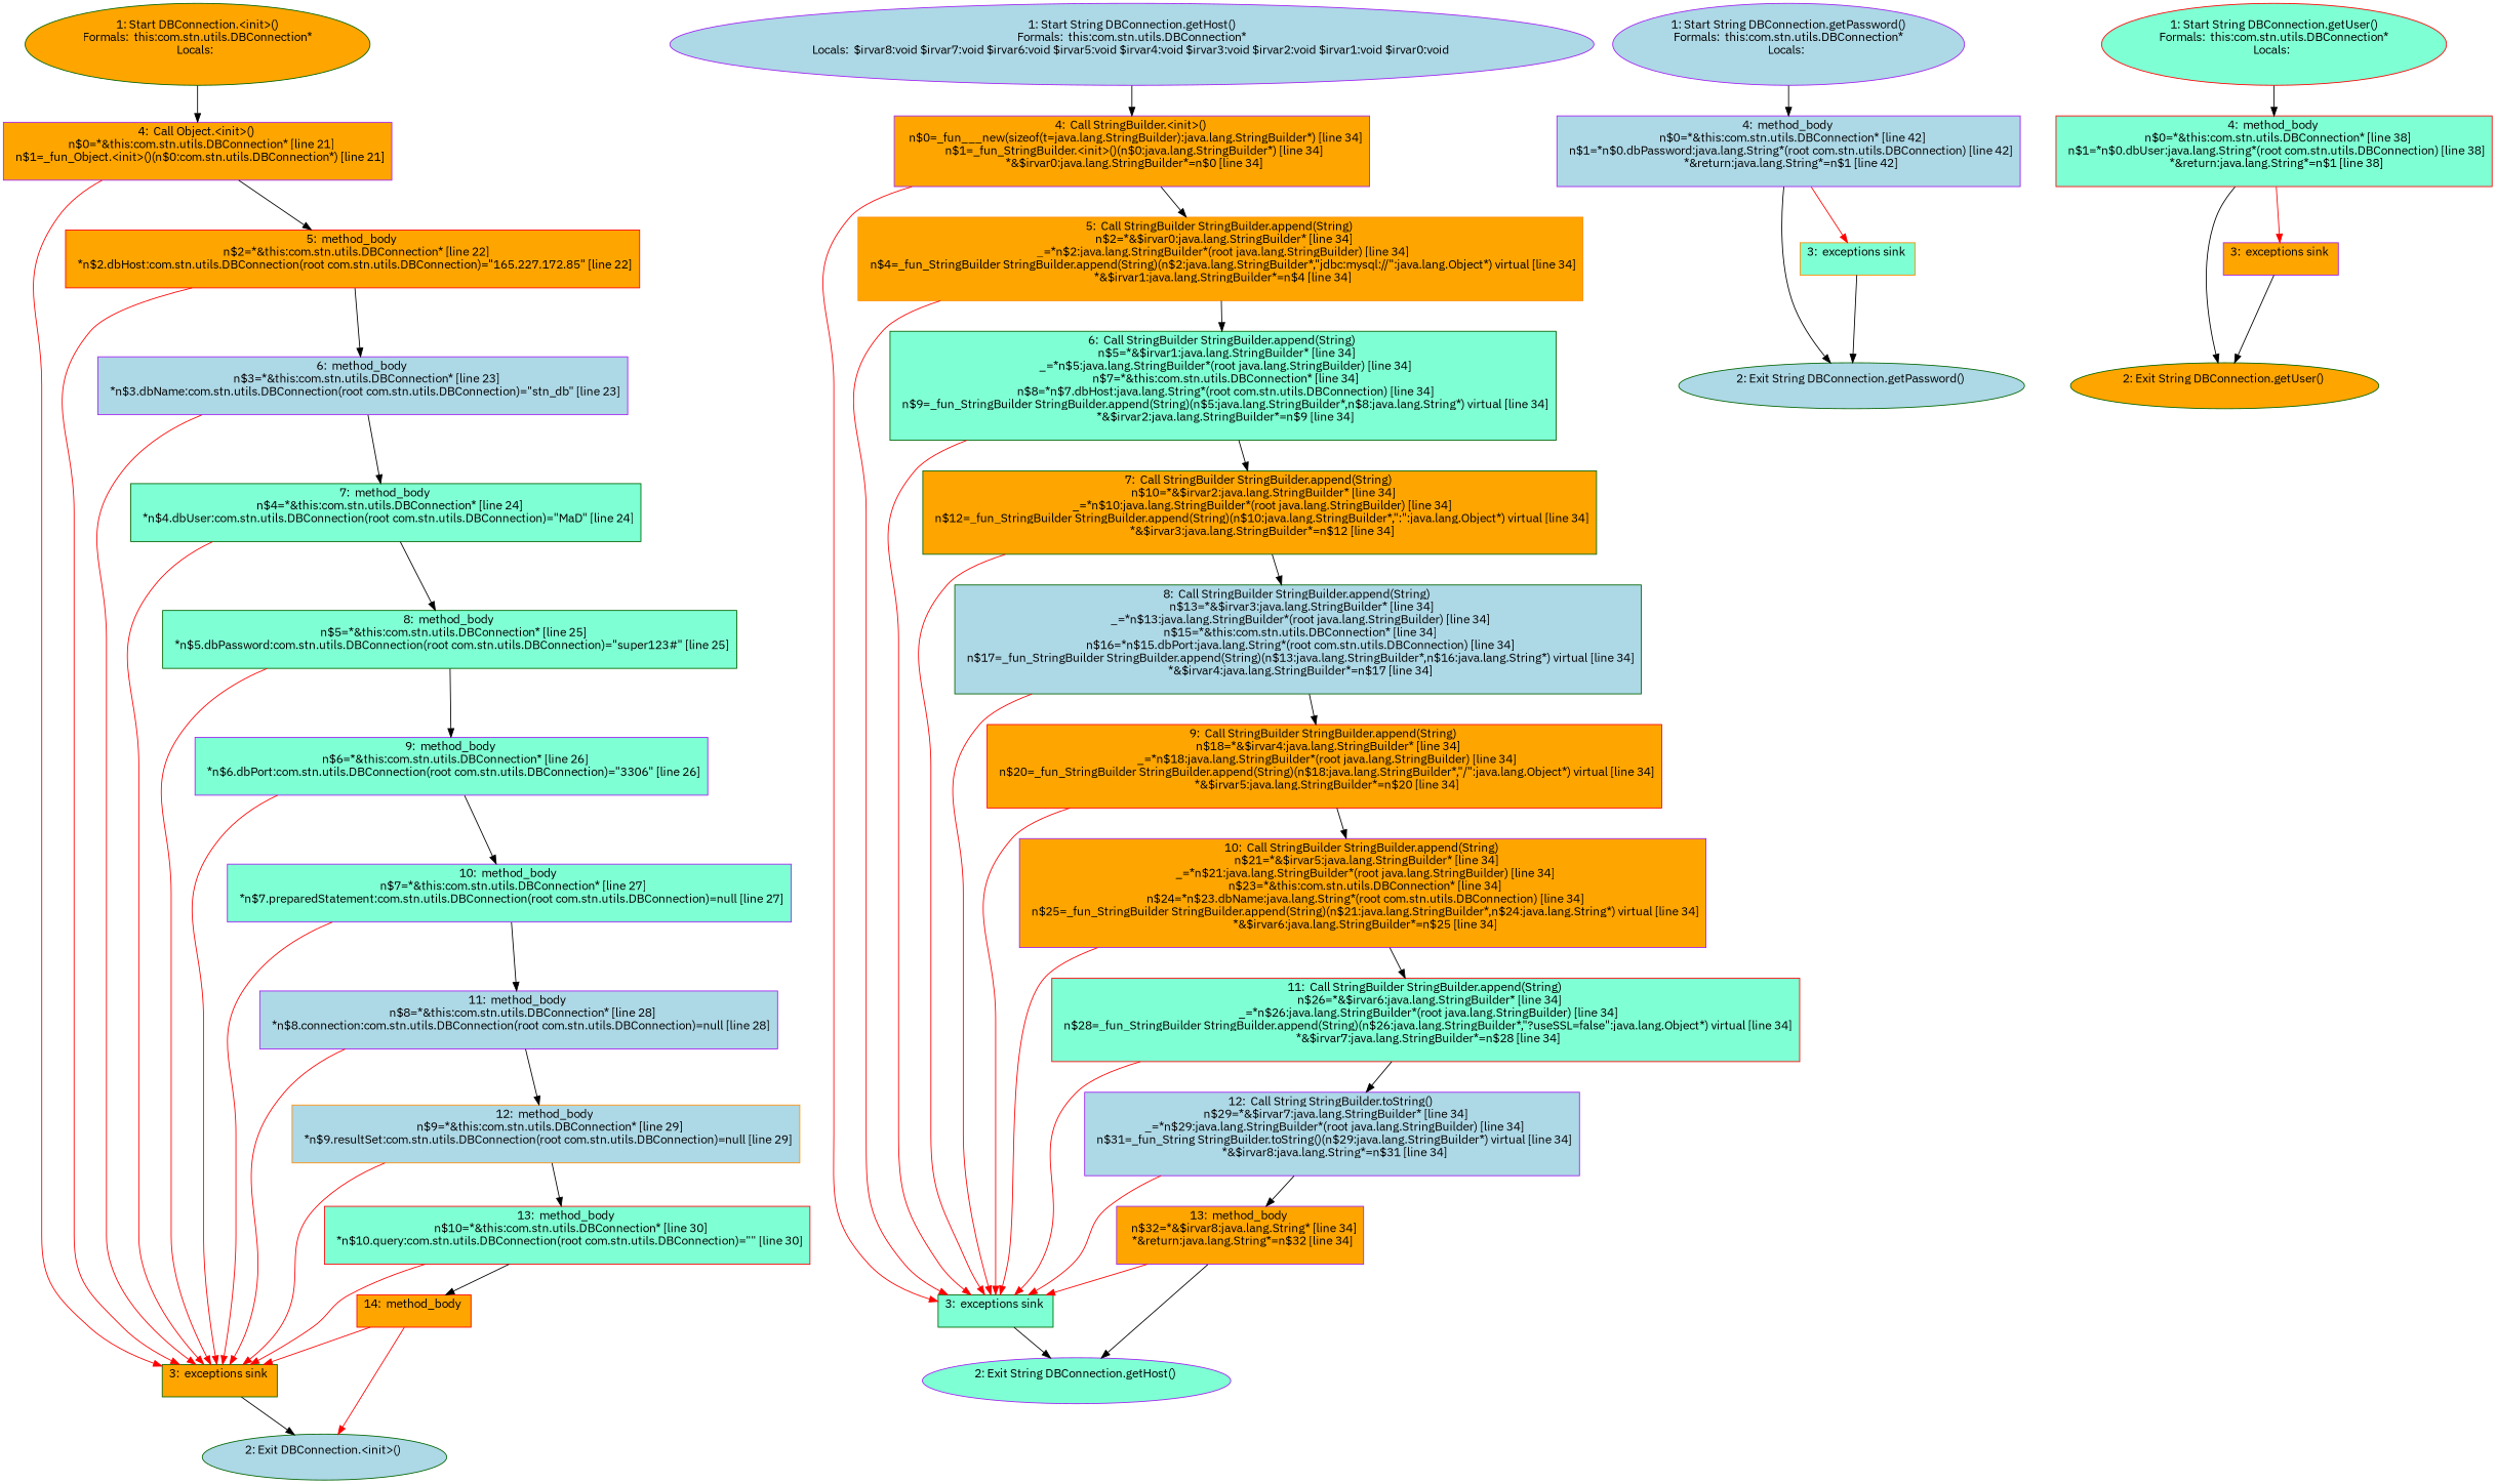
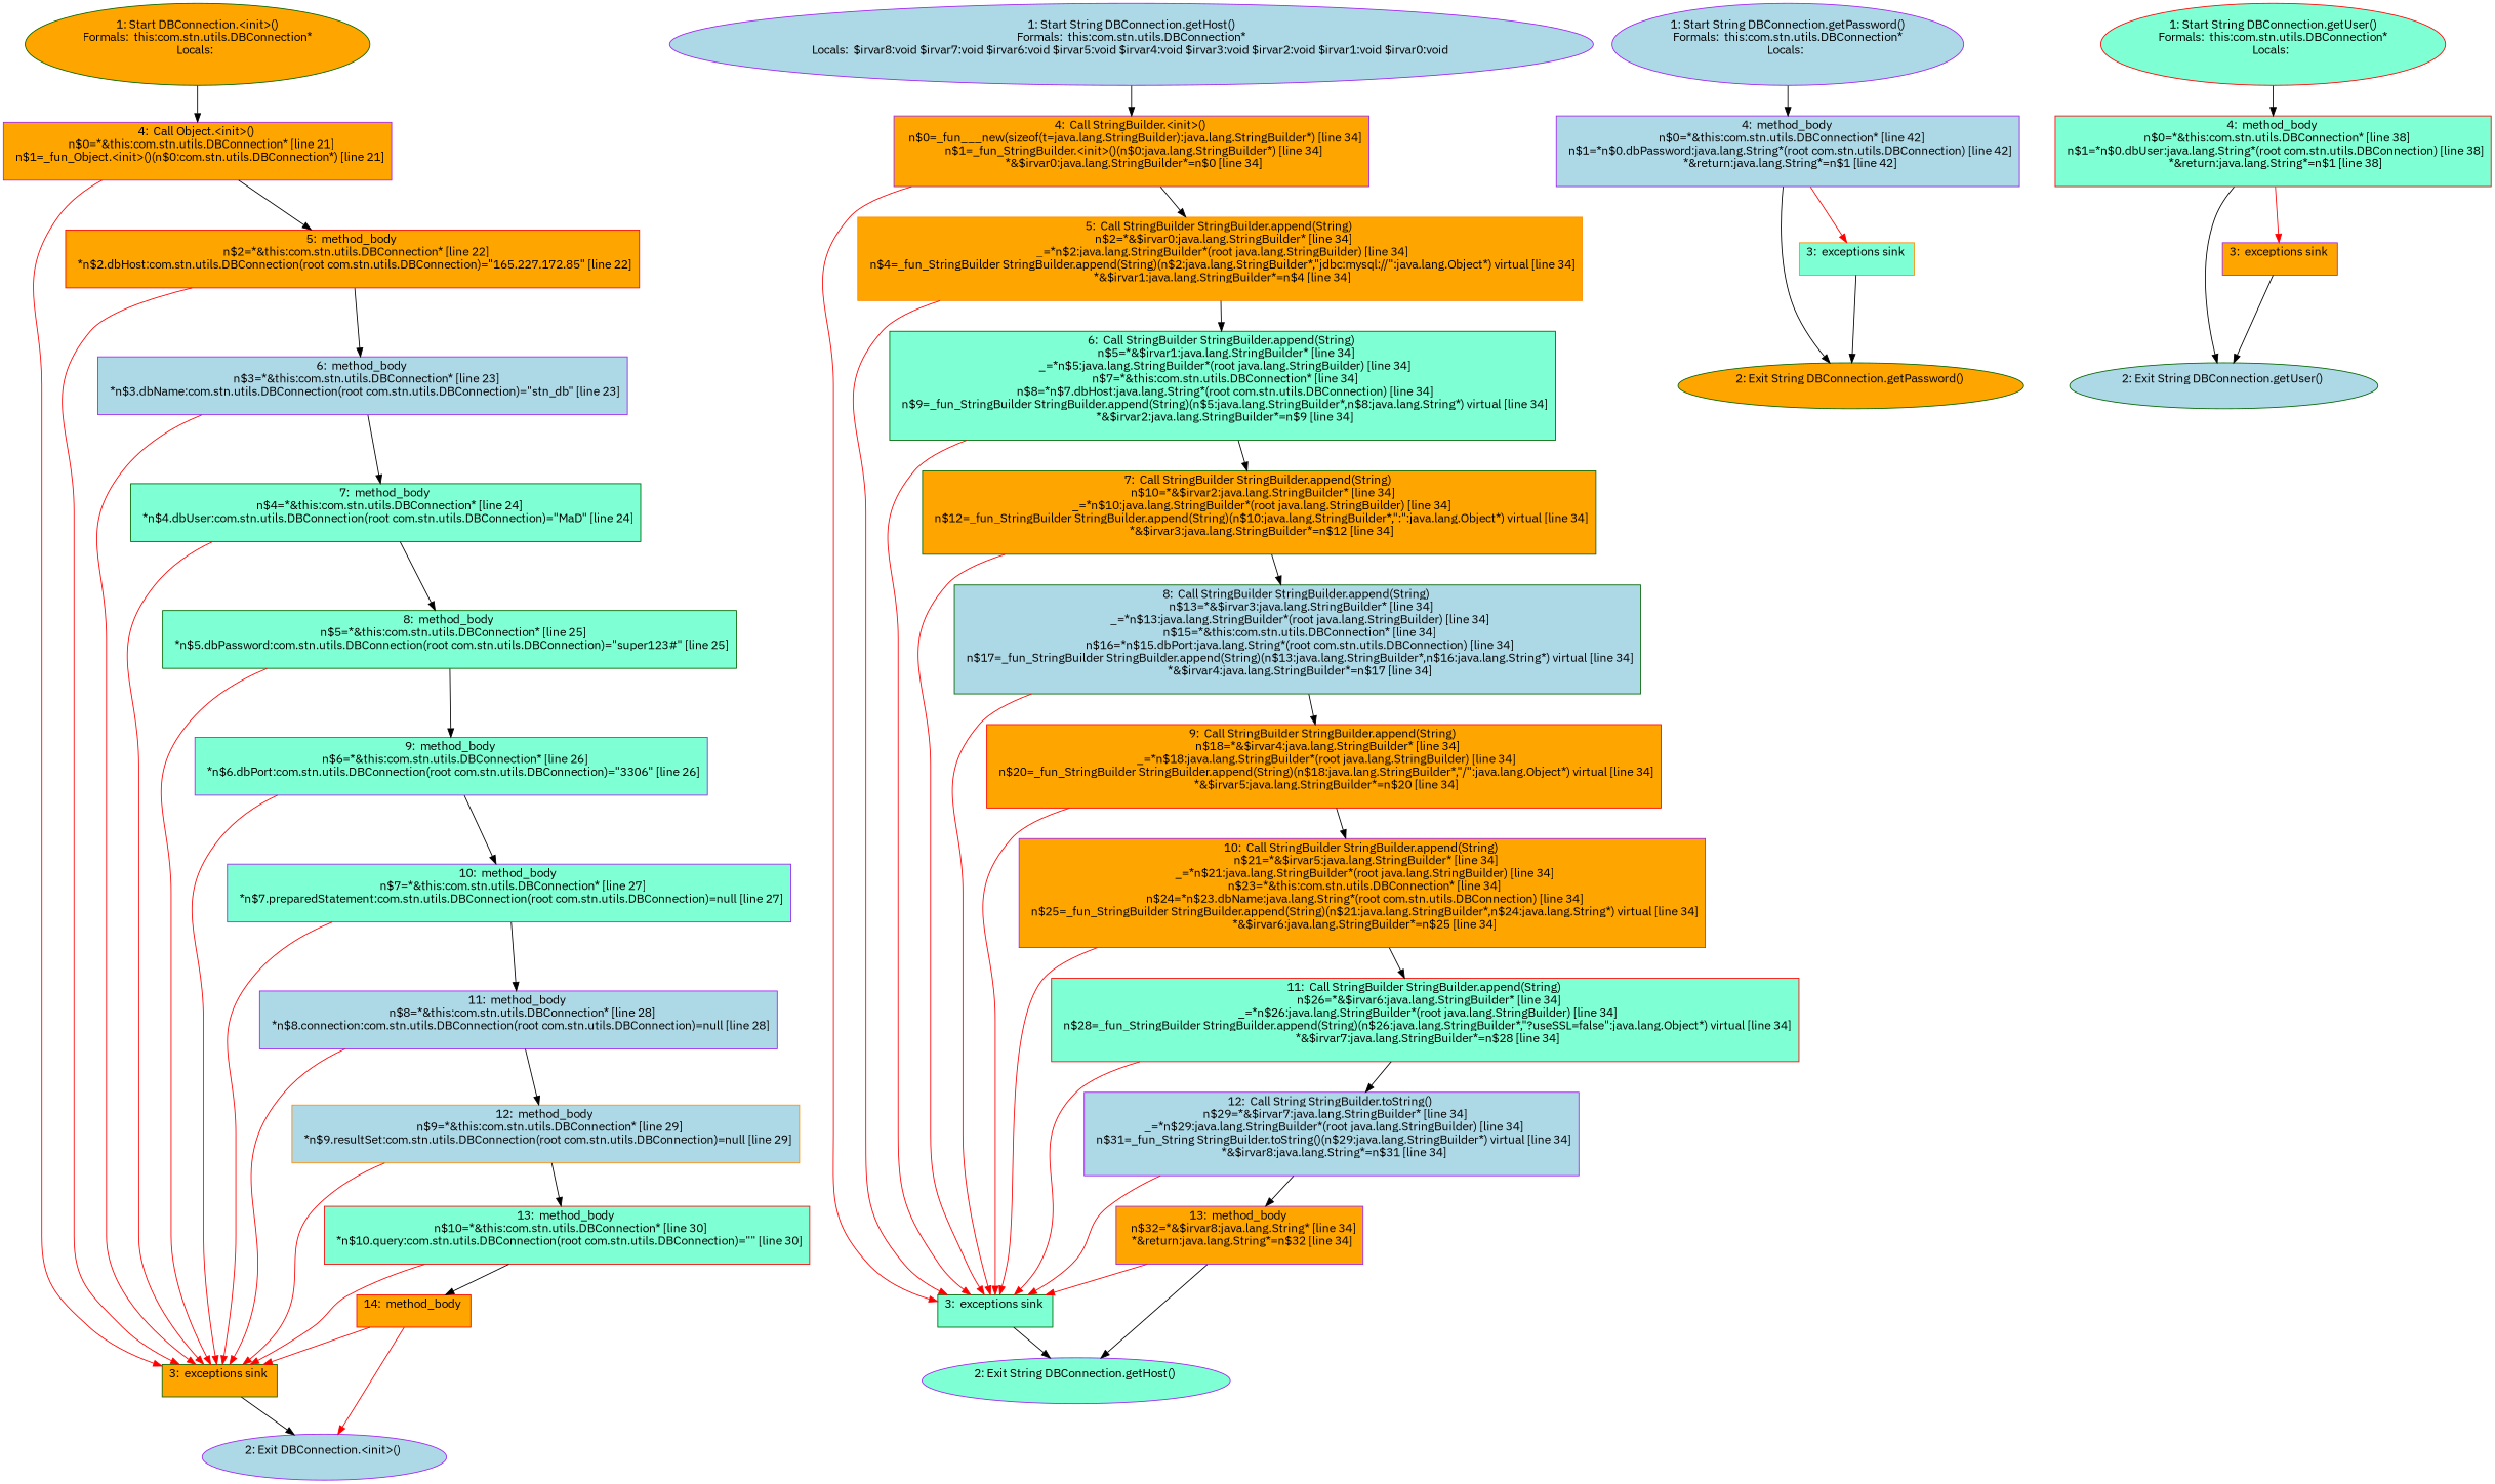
  digraph {
    fontname="IBM Plex Sans"
    node [color=purple fillcolor=orange fontname="IBM Plex Sans" style=filled shape=box]
    edge [fontname="IBM Plex Sans"]
    n1 [color=darkgreen label="1: Start DBConnection.<init>()\nFormals:  this:com.stn.utils.DBConnection*\nLocals:  \n  " shape=""]
    n2 [label="4:  Call Object.<init>() \n   n$0=*&this:com.stn.utils.DBConnection* [line 21]\n  n$1=_fun_Object.<init>()(n$0:com.stn.utils.DBConnection*) [line 21]\n "]
    n3 [color=darkgreen label="3:  exceptions sink \n  "]
    n4 [color=red label="5:  method_body \n   n$2=*&this:com.stn.utils.DBConnection* [line 22]\n  *n$2.dbHost:com.stn.utils.DBConnection(root com.stn.utils.DBConnection)=\"165.227.172.85\" [line 22]\n "]
-   n5 [color=darkgreen fillcolor=lightblue label="2: Exit DBConnection.<init>() \n  " shape=""]
+   n5 [fillcolor=lightblue label="2: Exit DBConnection.<init>() \n  " shape=""]
    n6 [fillcolor=lightblue label="6:  method_body \n   n$3=*&this:com.stn.utils.DBConnection* [line 23]\n  *n$3.dbName:com.stn.utils.DBConnection(root com.stn.utils.DBConnection)=\"stn_db\" [line 23]\n "]
    n7 [color=darkgreen fillcolor=aquamarine label="7:  method_body \n   n$4=*&this:com.stn.utils.DBConnection* [line 24]\n  *n$4.dbUser:com.stn.utils.DBConnection(root com.stn.utils.DBConnection)=\"MaD\" [line 24]\n "]
    n8 [color=darkgreen fillcolor=aquamarine label="8:  method_body \n   n$5=*&this:com.stn.utils.DBConnection* [line 25]\n  *n$5.dbPassword:com.stn.utils.DBConnection(root com.stn.utils.DBConnection)=\"super123#\" [line 25]\n "]
    n9 [fillcolor=aquamarine label="9:  method_body \n   n$6=*&this:com.stn.utils.DBConnection* [line 26]\n  *n$6.dbPort:com.stn.utils.DBConnection(root com.stn.utils.DBConnection)=\"3306\" [line 26]\n "]
    n10 [fillcolor=aquamarine label="10:  method_body \n   n$7=*&this:com.stn.utils.DBConnection* [line 27]\n  *n$7.preparedStatement:com.stn.utils.DBConnection(root com.stn.utils.DBConnection)=null [line 27]\n "]
    n11 [fillcolor=lightblue label="11:  method_body \n   n$8=*&this:com.stn.utils.DBConnection* [line 28]\n  *n$8.connection:com.stn.utils.DBConnection(root com.stn.utils.DBConnection)=null [line 28]\n "]
    n12 [color=darkorange fillcolor=lightblue label="12:  method_body \n   n$9=*&this:com.stn.utils.DBConnection* [line 29]\n  *n$9.resultSet:com.stn.utils.DBConnection(root com.stn.utils.DBConnection)=null [line 29]\n "]
    n13 [color=red fillcolor=aquamarine label="13:  method_body \n   n$10=*&this:com.stn.utils.DBConnection* [line 30]\n  *n$10.query:com.stn.utils.DBConnection(root com.stn.utils.DBConnection)=\"\" [line 30]\n "]
    n14 [color=red label="14:  method_body \n  "]
    n15 [fillcolor=lightblue label="1: Start String DBConnection.getHost()\nFormals:  this:com.stn.utils.DBConnection*\nLocals:  $irvar8:void $irvar7:void $irvar6:void $irvar5:void $irvar4:void $irvar3:void $irvar2:void $irvar1:void $irvar0:void \n  " shape=""]
    n16 [label="4:  Call StringBuilder.<init>() \n   n$0=_fun___new(sizeof(t=java.lang.StringBuilder):java.lang.StringBuilder*) [line 34]\n  n$1=_fun_StringBuilder.<init>()(n$0:java.lang.StringBuilder*) [line 34]\n  *&$irvar0:java.lang.StringBuilder*=n$0 [line 34]\n "]
    n17 [color=darkgreen fillcolor=aquamarine label="3:  exceptions sink \n  "]
    n18 [color=darkorange label="5:  Call StringBuilder StringBuilder.append(String) \n   n$2=*&$irvar0:java.lang.StringBuilder* [line 34]\n  _=*n$2:java.lang.StringBuilder*(root java.lang.StringBuilder) [line 34]\n  n$4=_fun_StringBuilder StringBuilder.append(String)(n$2:java.lang.StringBuilder*,\"jdbc:mysql://\":java.lang.Object*) virtual [line 34]\n  *&$irvar1:java.lang.StringBuilder*=n$4 [line 34]\n "]
    n19 [fillcolor=aquamarine label="2: Exit String DBConnection.getHost() \n  " shape=""]
    n20 [color=darkgreen fillcolor=aquamarine label="6:  Call StringBuilder StringBuilder.append(String) \n   n$5=*&$irvar1:java.lang.StringBuilder* [line 34]\n  _=*n$5:java.lang.StringBuilder*(root java.lang.StringBuilder) [line 34]\n  n$7=*&this:com.stn.utils.DBConnection* [line 34]\n  n$8=*n$7.dbHost:java.lang.String*(root com.stn.utils.DBConnection) [line 34]\n  n$9=_fun_StringBuilder StringBuilder.append(String)(n$5:java.lang.StringBuilder*,n$8:java.lang.String*) virtual [line 34]\n  *&$irvar2:java.lang.StringBuilder*=n$9 [line 34]\n "]
    n21 [color=darkgreen label="7:  Call StringBuilder StringBuilder.append(String) \n   n$10=*&$irvar2:java.lang.StringBuilder* [line 34]\n  _=*n$10:java.lang.StringBuilder*(root java.lang.StringBuilder) [line 34]\n  n$12=_fun_StringBuilder StringBuilder.append(String)(n$10:java.lang.StringBuilder*,\":\":java.lang.Object*) virtual [line 34]\n  *&$irvar3:java.lang.StringBuilder*=n$12 [line 34]\n "]
    n22 [color=darkgreen fillcolor=lightblue label="8:  Call StringBuilder StringBuilder.append(String) \n   n$13=*&$irvar3:java.lang.StringBuilder* [line 34]\n  _=*n$13:java.lang.StringBuilder*(root java.lang.StringBuilder) [line 34]\n  n$15=*&this:com.stn.utils.DBConnection* [line 34]\n  n$16=*n$15.dbPort:java.lang.String*(root com.stn.utils.DBConnection) [line 34]\n  n$17=_fun_StringBuilder StringBuilder.append(String)(n$13:java.lang.StringBuilder*,n$16:java.lang.String*) virtual [line 34]\n  *&$irvar4:java.lang.StringBuilder*=n$17 [line 34]\n "]
    n23 [color=red label="9:  Call StringBuilder StringBuilder.append(String) \n   n$18=*&$irvar4:java.lang.StringBuilder* [line 34]\n  _=*n$18:java.lang.StringBuilder*(root java.lang.StringBuilder) [line 34]\n  n$20=_fun_StringBuilder StringBuilder.append(String)(n$18:java.lang.StringBuilder*,\"/\":java.lang.Object*) virtual [line 34]\n  *&$irvar5:java.lang.StringBuilder*=n$20 [line 34]\n "]
    n24 [label="10:  Call StringBuilder StringBuilder.append(String) \n   n$21=*&$irvar5:java.lang.StringBuilder* [line 34]\n  _=*n$21:java.lang.StringBuilder*(root java.lang.StringBuilder) [line 34]\n  n$23=*&this:com.stn.utils.DBConnection* [line 34]\n  n$24=*n$23.dbName:java.lang.String*(root com.stn.utils.DBConnection) [line 34]\n  n$25=_fun_StringBuilder StringBuilder.append(String)(n$21:java.lang.StringBuilder*,n$24:java.lang.String*) virtual [line 34]\n  *&$irvar6:java.lang.StringBuilder*=n$25 [line 34]\n "]
    n25 [color=red fillcolor=aquamarine label="11:  Call StringBuilder StringBuilder.append(String) \n   n$26=*&$irvar6:java.lang.StringBuilder* [line 34]\n  _=*n$26:java.lang.StringBuilder*(root java.lang.StringBuilder) [line 34]\n  n$28=_fun_StringBuilder StringBuilder.append(String)(n$26:java.lang.StringBuilder*,\"?useSSL=false\":java.lang.Object*) virtual [line 34]\n  *&$irvar7:java.lang.StringBuilder*=n$28 [line 34]\n "]
    n26 [fillcolor=lightblue label="12:  Call String StringBuilder.toString() \n   n$29=*&$irvar7:java.lang.StringBuilder* [line 34]\n  _=*n$29:java.lang.StringBuilder*(root java.lang.StringBuilder) [line 34]\n  n$31=_fun_String StringBuilder.toString()(n$29:java.lang.StringBuilder*) virtual [line 34]\n  *&$irvar8:java.lang.String*=n$31 [line 34]\n "]
    n27 [label="13:  method_body \n   n$32=*&$irvar8:java.lang.String* [line 34]\n  *&return:java.lang.String*=n$32 [line 34]\n "]
    n28 [fillcolor=lightblue label="1: Start String DBConnection.getPassword()\nFormals:  this:com.stn.utils.DBConnection*\nLocals:  \n  " shape=""]
    n29 [fillcolor=lightblue label="4:  method_body \n   n$0=*&this:com.stn.utils.DBConnection* [line 42]\n  n$1=*n$0.dbPassword:java.lang.String*(root com.stn.utils.DBConnection) [line 42]\n  *&return:java.lang.String*=n$1 [line 42]\n "]
-   n30 [color=darkgreen fillcolor=lightblue label="2: Exit String DBConnection.getPassword() \n  " shape=""]
+   n30 [color=darkgreen label="2: Exit String DBConnection.getPassword() \n  " shape=""]
    n31 [color=darkorange fillcolor=aquamarine label="3:  exceptions sink \n  "]
    n32 [color=red fillcolor=aquamarine label="1: Start String DBConnection.getUser()\nFormals:  this:com.stn.utils.DBConnection*\nLocals:  \n  " shape=""]
    n33 [color=red fillcolor=aquamarine label="4:  method_body \n   n$0=*&this:com.stn.utils.DBConnection* [line 38]\n  n$1=*n$0.dbUser:java.lang.String*(root com.stn.utils.DBConnection) [line 38]\n  *&return:java.lang.String*=n$1 [line 38]\n "]
-   n34 [color=darkgreen label="2: Exit String DBConnection.getUser() \n  " shape=""]
+   n34 [color=darkgreen fillcolor=lightblue label="2: Exit String DBConnection.getUser() \n  " shape=""]
    n35 [label="3:  exceptions sink \n  "]
    n1 -> n2
    n2 -> n3 [color=red]
    n2 -> n4
    n3 -> n5
    n4 -> n3 [color=red]
    n4 -> n6
    n6 -> n3 [color=red]
    n6 -> n7
    n7 -> n3 [color=red]
    n7 -> n8
    n8 -> n3 [color=red]
    n8 -> n9
    n9 -> n3 [color=red]
    n9 -> n10
    n10 -> n3 [color=red]
    n10 -> n11
    n11 -> n3 [color=red]
    n11 -> n12
    n12 -> n3 [color=red]
    n12 -> n13
    n13 -> n3 [color=red]
    n13 -> n14
    n14 -> n3 [color=red]
    n14 -> n5 [color=red]
    n15 -> n16
    n16 -> n17 [color=red]
    n16 -> n18
    n17 -> n19
    n18 -> n17 [color=red]
    n18 -> n20
    n20 -> n17 [color=red]
    n20 -> n21
    n21 -> n17 [color=red]
    n21 -> n22
    n22 -> n17 [color=red]
    n22 -> n23
    n23 -> n17 [color=red]
    n23 -> n24
    n24 -> n17 [color=red]
    n24 -> n25
    n25 -> n17 [color=red]
    n25 -> n26
    n26 -> n17 [color=red]
    n26 -> n27
    n27 -> n17 [color=red]
    n27 -> n19
    n28 -> n29
    n29 -> n30
    n29 -> n31 [color=red]
    n31 -> n30
    n32 -> n33
    n33 -> n34
    n33 -> n35 [color=red]
    n35 -> n34
  }
